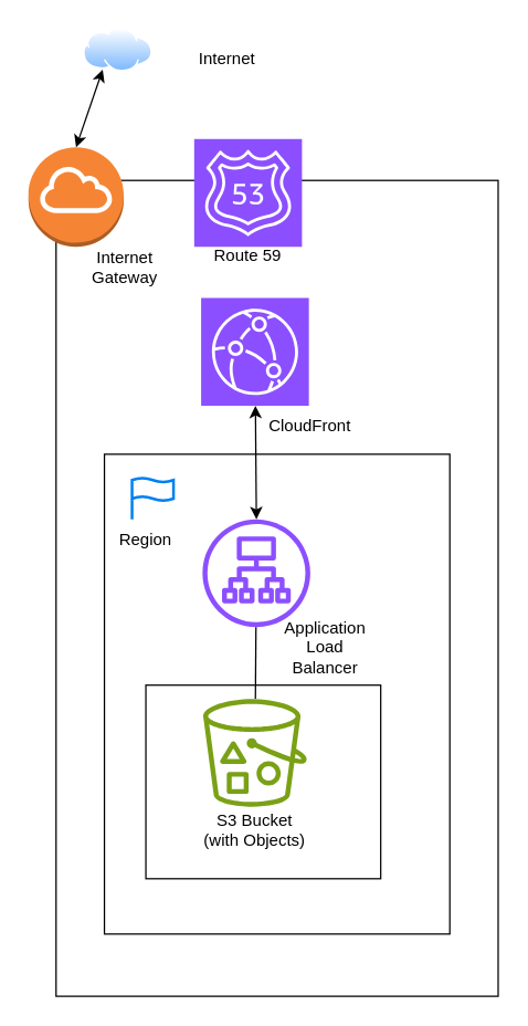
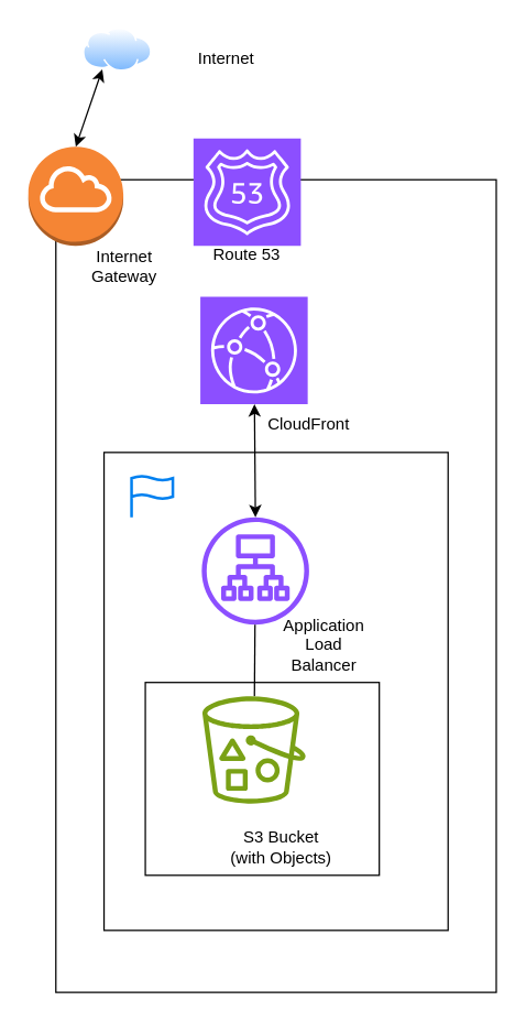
  <mxCell id="0" />
  <mxCell id="1" parent="0" />
  <mxCell id="2" value="" style="rounded=0;whiteSpace=wrap;html=1;" vertex="1" parent="1"><mxGeometry x="40" y="130" width="320" height="590" as="geometry" /></mxCell>
  <mxCell id="3" value="" style="sketch=0;points=[[0,0,0],[0.25,0,0],[0.5,0,0],[0.75,0,0],[1,0,0],[0,1,0],[0.25,1,0],[0.5,1,0],[0.75,1,0],[1,1,0],[0,0.25,0],[0,0.5,0],[0,0.75,0],[1,0.25,0],[1,0.5,0],[1,0.75,0]];outlineConnect=0;fontColor=#232F3E;fillColor=#8C4FFF;strokeColor=#ffffff;dashed=0;verticalLabelPosition=bottom;verticalAlign=top;align=center;html=1;fontSize=12;fontStyle=0;aspect=fixed;shape=mxgraph.aws4.resourceIcon;resIcon=mxgraph.aws4.route_53;" vertex="1" parent="1"><mxGeometry x="140" y="100" width="78" height="78" as="geometry" /></mxCell>
- <mxCell id="4" value="Route 59" style="text;html=1;strokeColor=none;fillColor=none;align=center;verticalAlign=middle;whiteSpace=wrap;rounded=0;" vertex="1" parent="1"><mxGeometry x="149" y="170" width="60" height="30" as="geometry" /></mxCell>
+ <mxCell id="4" value="Route 53" style="text;html=1;strokeColor=none;fillColor=none;align=center;verticalAlign=middle;whiteSpace=wrap;rounded=0;" vertex="1" parent="1"><mxGeometry x="149" y="170" width="60" height="30" as="geometry" /></mxCell>
  <mxCell id="5" value="" style="sketch=0;points=[[0,0,0],[0.25,0,0],[0.5,0,0],[0.75,0,0],[1,0,0],[0,1,0],[0.25,1,0],[0.5,1,0],[0.75,1,0],[1,1,0],[0,0.25,0],[0,0.5,0],[0,0.75,0],[1,0.25,0],[1,0.5,0],[1,0.75,0]];outlineConnect=0;fontColor=#232F3E;fillColor=#8C4FFF;strokeColor=#ffffff;dashed=0;verticalLabelPosition=bottom;verticalAlign=top;align=center;html=1;fontSize=12;fontStyle=0;aspect=fixed;shape=mxgraph.aws4.resourceIcon;resIcon=mxgraph.aws4.cloudfront;" vertex="1" parent="1"><mxGeometry x="145" y="215" width="78" height="78" as="geometry" /></mxCell>
  <mxCell id="6" value="CloudFront" style="text;html=1;strokeColor=none;fillColor=none;align=center;verticalAlign=middle;whiteSpace=wrap;rounded=0;" vertex="1" parent="1"><mxGeometry x="194" y="293" width="60" height="30" as="geometry" /></mxCell>
  <mxCell id="7" value="" style="rounded=0;whiteSpace=wrap;html=1;" vertex="1" parent="1"><mxGeometry x="75" y="328" width="250" height="347" as="geometry" /></mxCell>
  <mxCell id="8" value="" style="html=1;verticalLabelPosition=bottom;align=center;labelBackgroundColor=#ffffff;verticalAlign=top;strokeWidth=2;strokeColor=#0080F0;shadow=0;dashed=0;shape=mxgraph.ios7.icons.flag;" vertex="1" parent="1"><mxGeometry x="95" y="345" width="30" height="30" as="geometry" /></mxCell>
- <mxCell id="9" value="Region" style="text;html=1;strokeColor=none;fillColor=none;align=center;verticalAlign=middle;whiteSpace=wrap;rounded=0;" vertex="1" parent="1"><mxGeometry x="75" y="375" width="60" height="30" as="geometry" /></mxCell>
  <mxCell id="10" value="" style="sketch=0;outlineConnect=0;fontColor=#232F3E;gradientColor=none;fillColor=#8C4FFF;strokeColor=none;dashed=0;verticalLabelPosition=bottom;verticalAlign=top;align=center;html=1;fontSize=12;fontStyle=0;aspect=fixed;pointerEvents=1;shape=mxgraph.aws4.application_load_balancer;" vertex="1" parent="1"><mxGeometry x="146" y="375" width="78" height="78" as="geometry" /></mxCell>
  <mxCell id="11" value="Application Load Balancer" style="text;html=1;strokeColor=none;fillColor=none;align=center;verticalAlign=middle;whiteSpace=wrap;rounded=0;" vertex="1" parent="1"><mxGeometry x="205" y="453" width="60" height="30" as="geometry" /></mxCell>
  <mxCell id="12" value="" style="endArrow=classic;startArrow=classic;html=1;rounded=0;" edge="1" parent="1" target="5"><mxGeometry width="50" height="50" relative="1" as="geometry"><mxPoint x="185" y="375" as="sourcePoint" /><mxPoint x="205" y="585" as="targetPoint" /></mxGeometry></mxCell>
  <mxCell id="13" value="" style="rounded=0;whiteSpace=wrap;html=1;" vertex="1" parent="1"><mxGeometry x="105" y="495" width="170" height="140" as="geometry" /></mxCell>
  <mxCell id="14" value="" style="endArrow=none;html=1;rounded=0;" edge="1" parent="1" target="20" source="10"><mxGeometry width="50" height="50" relative="1" as="geometry"><mxPoint x="180" y="490" as="sourcePoint" /><mxPoint x="179" y="600" as="targetPoint" /></mxGeometry></mxCell>
  <mxCell id="15" value="" style="outlineConnect=0;dashed=0;verticalLabelPosition=bottom;verticalAlign=top;align=center;html=1;shape=mxgraph.aws3.internet_gateway;fillColor=#F58534;gradientColor=none;" vertex="1" parent="1"><mxGeometry x="20" y="106" width="69" height="72" as="geometry" /></mxCell>
  <mxCell id="16" value="Internet Gateway" style="text;html=1;strokeColor=none;fillColor=none;align=center;verticalAlign=middle;whiteSpace=wrap;rounded=0;" vertex="1" parent="1"><mxGeometry x="60" y="178" width="60" height="30" as="geometry" /></mxCell>
  <mxCell id="17" value="" style="image;aspect=fixed;perimeter=ellipsePerimeter;html=1;align=center;shadow=0;dashed=0;spacingTop=3;image=img/lib/active_directory/internet_cloud.svg;" vertex="1" parent="1"><mxGeometry x="60" y="20" width="50" height="31.5" as="geometry" /></mxCell>
  <mxCell id="18" value="" style="endArrow=classic;startArrow=classic;html=1;rounded=0;entryX=0.25;entryY=1;entryDx=0;entryDy=0;exitX=0.5;exitY=0;exitDx=0;exitDy=0;exitPerimeter=0;" edge="1" parent="1" source="15" target="17"><mxGeometry width="50" height="50" relative="1" as="geometry"><mxPoint x="220" y="170" as="sourcePoint" /><mxPoint x="270" y="120" as="targetPoint" /></mxGeometry></mxCell>
  <mxCell id="19" value="Internet" style="text;html=1;strokeColor=none;fillColor=none;align=center;verticalAlign=middle;whiteSpace=wrap;rounded=0;" vertex="1" parent="1"><mxGeometry x="134" y="26.5" width="60" height="30" as="geometry" /></mxCell>
  <mxCell id="20" value="" style="sketch=0;outlineConnect=0;fontColor=#232F3E;gradientColor=none;fillColor=#7AA116;strokeColor=none;dashed=0;verticalLabelPosition=bottom;verticalAlign=top;align=center;html=1;fontSize=12;fontStyle=0;aspect=fixed;pointerEvents=1;shape=mxgraph.aws4.bucket_with_objects;" vertex="1" parent="1"><mxGeometry x="146.5" y="505" width="75" height="78" as="geometry" /></mxCell>
- <mxCell id="21" value="S3 Bucket (with Objects)" style="text;html=1;strokeColor=none;fillColor=none;align=center;verticalAlign=middle;whiteSpace=wrap;rounded=0;" vertex="1" parent="1"><mxGeometry x="144" y="585" width="80" height="30" as="geometry" /></mxCell>
+ <mxCell id="21" value="S3 Bucket (with Objects)" style="text;html=1;strokeColor=none;fillColor=none;align=center;verticalAlign=middle;whiteSpace=wrap;rounded=0;" vertex="1" parent="1"><mxGeometry x="164" y="600" width="80" height="30" as="geometry" /></mxCell>
